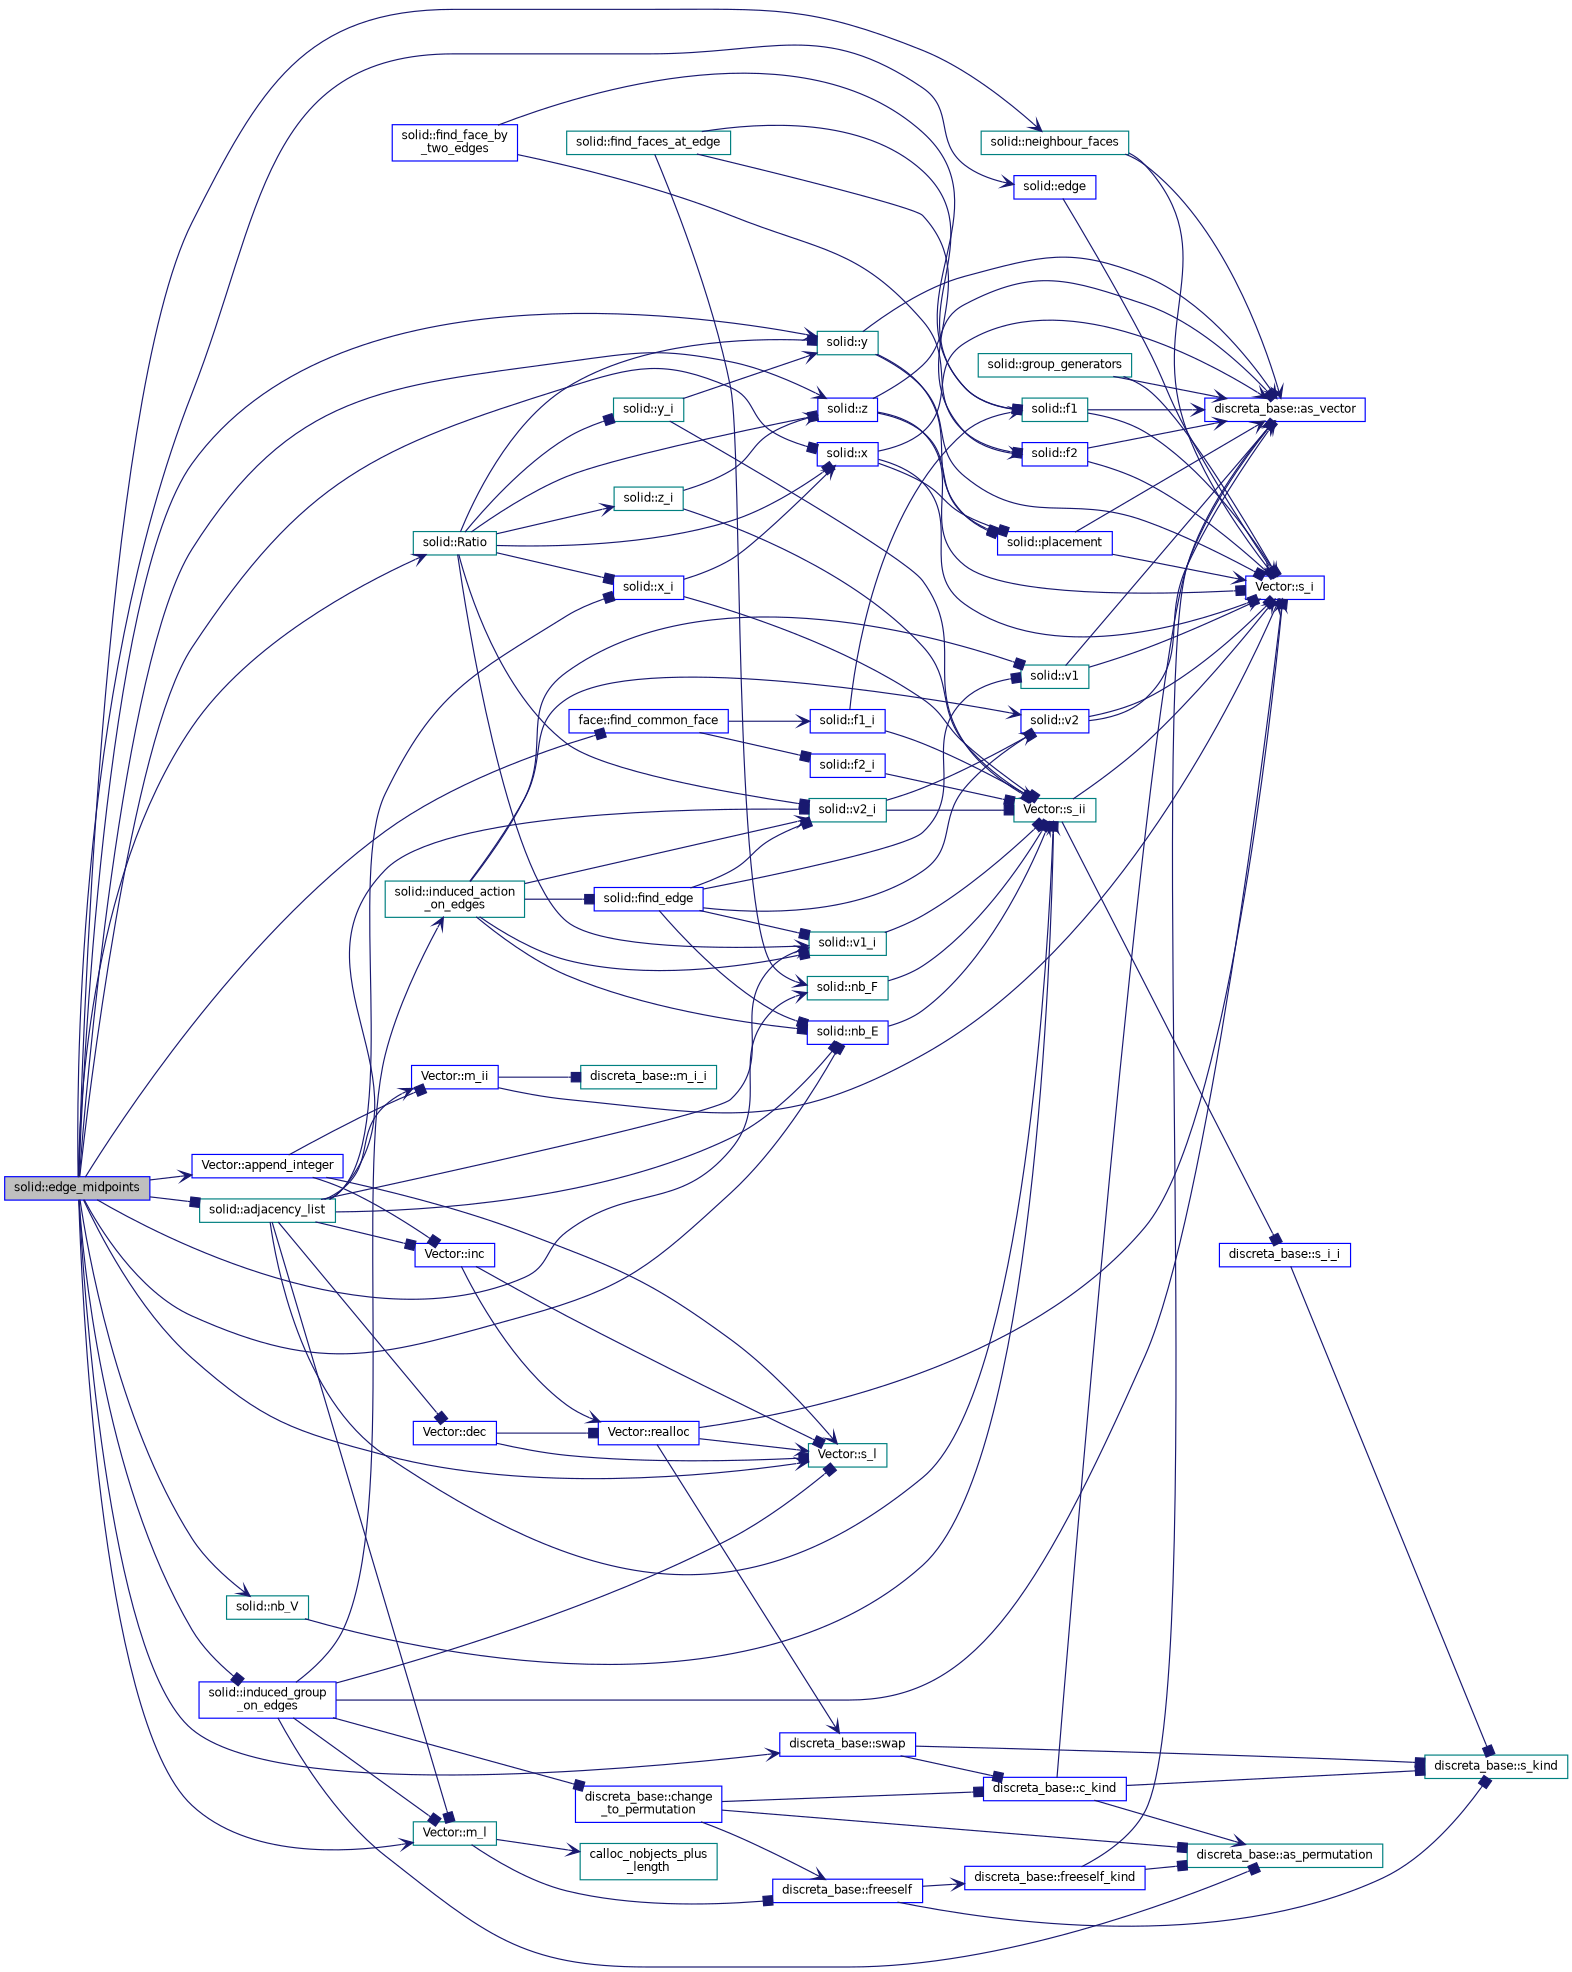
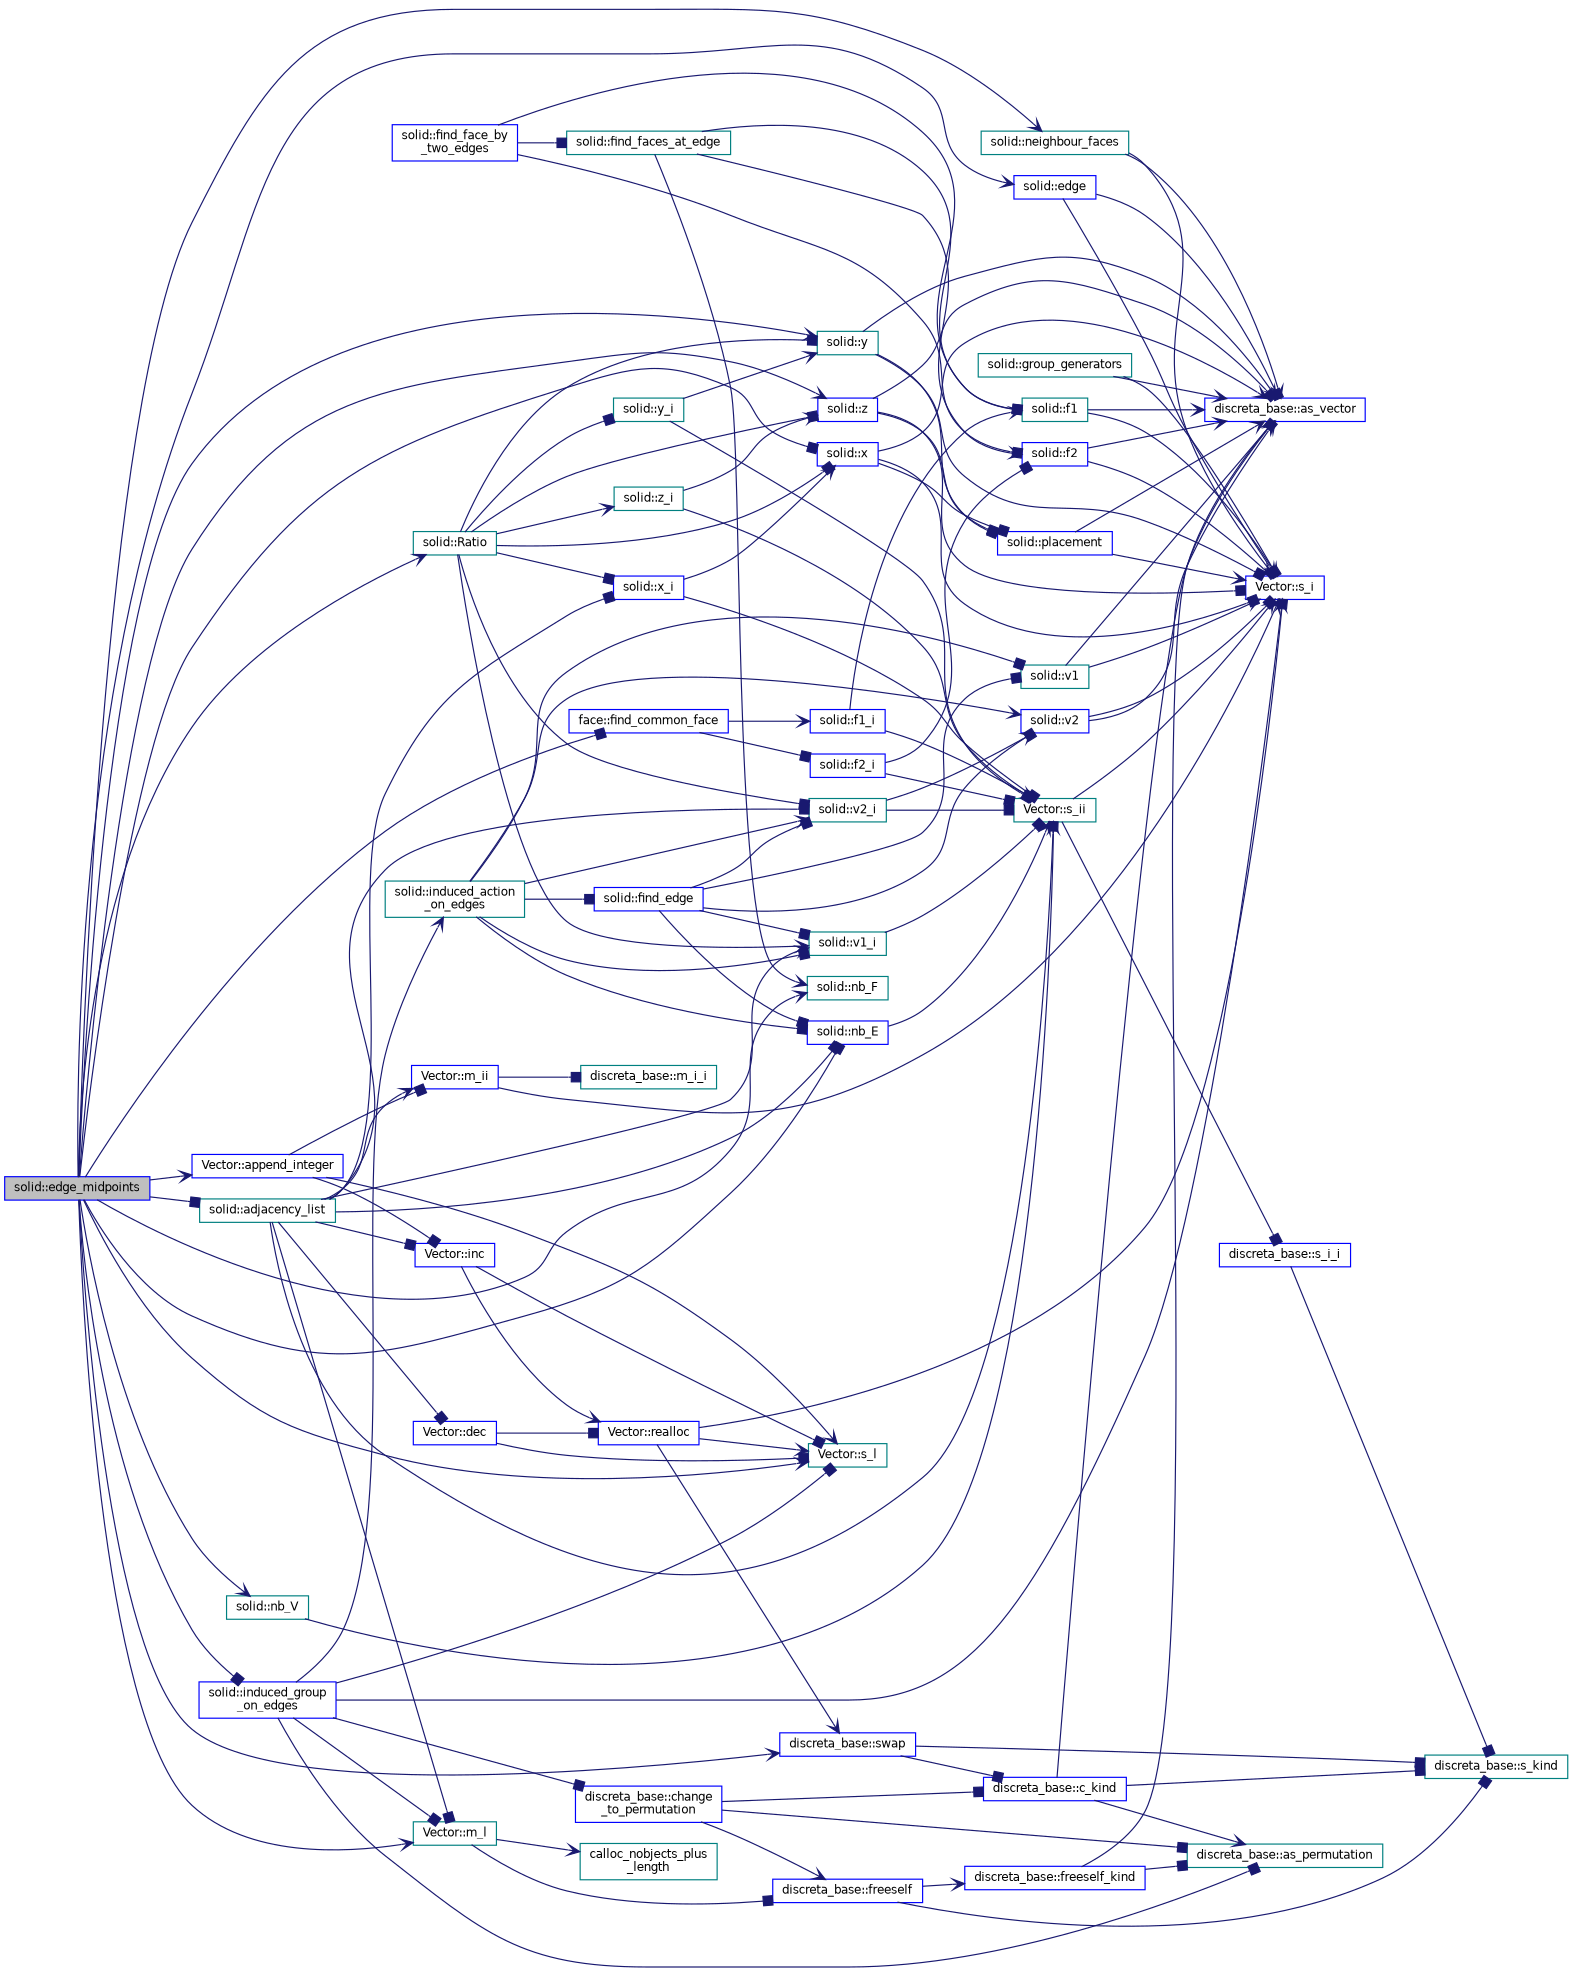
  digraph {
    rankdir=LR
    node [color=blue fillcolor=white fontname=Helvetica fontsize=10 shape=record style=filled]
    edge [arrowhead=box color=midnightblue fontname=Helvetica fontsize=10 labelfontname=Helvetica labelfontsize=10 style=solid]
    n1 [fillcolor=grey75 fontcolor=black height=0.2 label="solid::edge_midpoints" width=0.4]
    n2 [color=teal height=0.2 label="solid::nb_V" width=0.4]
    n3 [height=0.2 label="solid::nb_E" width=0.4]
    n4 [color=teal height=0.2 label="solid::nb_F" width=0.4]
    n5 [height=0.2 label="solid::induced_group\l_on_edges" width=0.4]
    n6 [color=teal height=0.2 label="Vector::s_l" width=0.4]
    n7 [color=teal height=0.2 label="Vector::m_l" width=0.4]
    n8 [height=0.2 label="solid::x" width=0.4]
    n9 [color=teal height=0.2 label="solid::y" width=0.4]
    n10 [height=0.2 label="solid::z" width=0.4]
    n11 [color=teal height=0.2 label="solid::Ratio" width=0.4]
    n12 [color=teal height=0.2 label="solid::adjacency_list" width=0.4]
    n13 [height=0.2 label="discreta_base::swap" width=0.4]
    n14 [height=0.2 label="face::find_common_face" width=0.4]
    n15 [height=0.2 label="solid::edge" width=0.4]
    n16 [color=teal height=0.2 label="solid::neighbour_faces" width=0.4]
    n17 [height=0.2 label="Vector::append_integer" width=0.4]
    n18 [color=teal height=0.2 label="Vector::s_ii" width=0.4]
    n19 [height=0.2 label="Vector::s_i" width=0.4]
    n20 [color=teal height=0.2 label="discreta_base::as_permutation" width=0.4]
    n21 [height=0.2 label="discreta_base::change\l_to_permutation" width=0.4]
    n22 [color=teal height=0.2 label="solid::induced_action\l_on_edges" width=0.4]
    n23 [height=0.2 label="discreta_base::freeself" width=0.4]
    n24 [color=teal height=0.2 label="calloc_nobjects_plus\l_length" width=0.4]
    n25 [color=teal height=0.2 label="solid::group_generators" width=0.4]
    n26 [height=0.2 label="discreta_base::as_vector" width=0.4]
    n27 [height=0.2 label="solid::placement" width=0.4]
    n28 [color=teal height=0.2 label="solid::v1_i" width=0.4]
    n29 [color=teal height=0.2 label="solid::v2_i" width=0.4]
    n30 [height=0.2 label="solid::x_i" width=0.4]
    n31 [color=teal height=0.2 label="solid::y_i" width=0.4]
    n32 [color=teal height=0.2 label="solid::z_i" width=0.4]
    n33 [height=0.2 label="Vector::inc" width=0.4]
    n34 [height=0.2 label="Vector::m_ii" width=0.4]
    n35 [height=0.2 label="Vector::dec" width=0.4]
    n36 [color=teal height=0.2 label="discreta_base::s_kind" width=0.4]
    n37 [height=0.2 label="discreta_base::c_kind" width=0.4]
    n38 [height=0.2 label="solid::f1_i" width=0.4]
    n39 [height=0.2 label="solid::f2_i" width=0.4]
    n40 [height=0.2 label="discreta_base::s_i_i" width=0.4]
    n41 [color=teal height=0.2 label="solid::v1" width=0.4]
    n42 [height=0.2 label="solid::v2" width=0.4]
    n43 [height=0.2 label="solid::find_edge" width=0.4]
    n44 [height=0.2 label="discreta_base::freeself_kind" width=0.4]
    n45 [height=0.2 label="Vector::realloc" width=0.4]
    n46 [color=teal height=0.2 label="discreta_base::m_i_i" width=0.4]
    n47 [height=0.2 label="solid::find_face_by\l_two_edges" width=0.4]
    n48 [color=teal height=0.2 label="solid::f1" width=0.4]
    n49 [height=0.2 label="solid::f2" width=0.4]
    n50 [color=teal height=0.2 label="solid::find_faces_at_edge" width=0.4]
    n1 -> n2 [arrowhead=vee]
    n1 -> n3
    n1 -> n4 [arrowhead=vee]
    n1 -> n5
    n1 -> n6 [arrowhead=vee]
    n1 -> n7 [arrowhead=vee]
    n1 -> n8
    n1 -> n9 [arrowhead=vee]
    n1 -> n10 [arrowhead=vee]
    n1 -> n11 [arrowhead=vee]
    n1 -> n12
    n1 -> n13 [arrowhead=vee]
    n1 -> n14
    n1 -> n15 [arrowhead=vee]
    n1 -> n16 [arrowhead=vee]
    n1 -> n17 [arrowhead=vee]
    n2 -> n18 [arrowhead=vee]
    n3 -> n18 [arrowhead=vee]
-   n4 -> n18
    n5 -> n6
    n5 -> n7
    n5 -> n19 [arrowhead=vee]
    n5 -> n20
    n5 -> n21
    n5 -> n22 [arrowhead=vee]
    n7 -> n23
    n7 -> n24 [arrowhead=vee]
    n8 -> n19
    n8 -> n26 [arrowhead=vee]
    n8 -> n27
    n9 -> n19
    n9 -> n26 [arrowhead=vee]
    n9 -> n27
    n10 -> n19
    n10 -> n26
    n10 -> n27
    n11 -> n8
    n11 -> n9
    n11 -> n10
    n11 -> n28 [arrowhead=vee]
    n11 -> n29
    n11 -> n30
    n11 -> n31
    n11 -> n32 [arrowhead=vee]
    n12 -> n3
    n12 -> n7
    n12 -> n18
    n12 -> n28 [arrowhead=vee]
    n12 -> n29
    n12 -> n30
    n12 -> n33
    n12 -> n34 [arrowhead=vee]
    n12 -> n35
    n13 -> n36
    n13 -> n37
    n14 -> n38 [arrowhead=vee]
    n14 -> n39
    n15 -> n19 [arrowhead=vee]
+   n15 -> n26
    n16 -> n19
    n16 -> n26 [arrowhead=vee]
    n17 -> n6 [arrowhead=vee]
    n17 -> n33
    n17 -> n34
    n18 -> n19 [arrowhead=vee]
    n18 -> n40
    n21 -> n20
    n21 -> n23 [arrowhead=vee]
    n21 -> n37
    n22 -> n3
    n22 -> n28
    n22 -> n29 [arrowhead=vee]
    n22 -> n41
    n22 -> n42 [arrowhead=vee]
    n22 -> n43
    n23 -> n36
    n23 -> n44 [arrowhead=vee]
    n25 -> n19 [arrowhead=vee]
    n25 -> n26 [arrowhead=vee]
    n27 -> n19 [arrowhead=vee]
    n27 -> n26 [arrowhead=vee]
    n28 -> n18
    n29 -> n18
    n29 -> n42 [arrowhead=vee]
    n30 -> n8 [arrowhead=vee]
    n30 -> n18
    n31 -> n9 [arrowhead=vee]
    n31 -> n18
    n32 -> n10 [arrowhead=vee]
    n32 -> n18
    n33 -> n6
    n33 -> n45 [arrowhead=vee]
    n34 -> n19 [arrowhead=vee]
    n34 -> n46
    n35 -> n6
    n35 -> n45
    n37 -> n20 [arrowhead=vee]
    n37 -> n26 [arrowhead=vee]
    n37 -> n36
    n38 -> n18 [arrowhead=vee]
    n38 -> n48 [arrowhead=vee]
    n39 -> n18
+   n39 -> n49
    n40 -> n36
    n41 -> n19 [arrowhead=vee]
    n41 -> n26 [arrowhead=vee]
    n42 -> n19
    n42 -> n26 [arrowhead=vee]
    n43 -> n3
    n43 -> n28
    n43 -> n29
    n43 -> n41
    n43 -> n42
    n44 -> n20
    n44 -> n26
    n45 -> n6 [arrowhead=vee]
    n45 -> n13 [arrowhead=vee]
    n45 -> n19
    n47 -> n48
    n47 -> n49
+   n47 -> n50
    n48 -> n19
    n48 -> n26 [arrowhead=vee]
    n49 -> n19 [arrowhead=vee]
    n49 -> n26 [arrowhead=vee]
    n50 -> n4 [arrowhead=vee]
    n50 -> n48
    n50 -> n49 [arrowhead=vee]
  }
